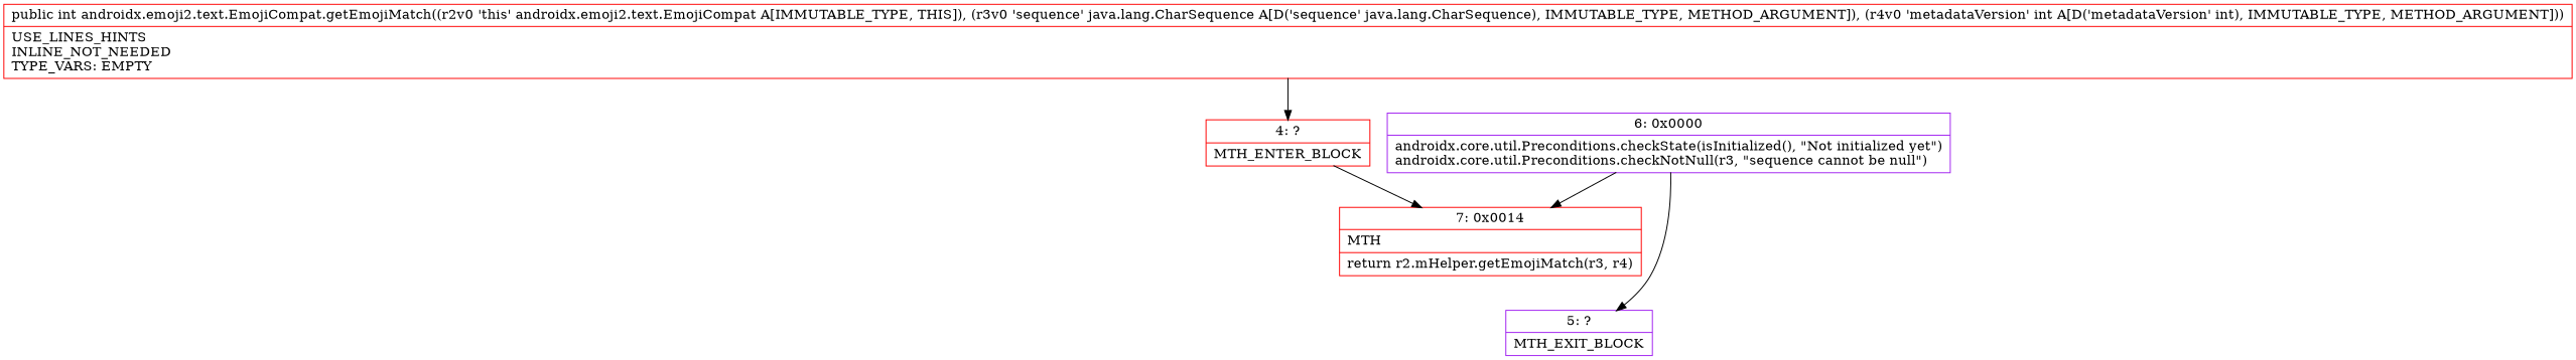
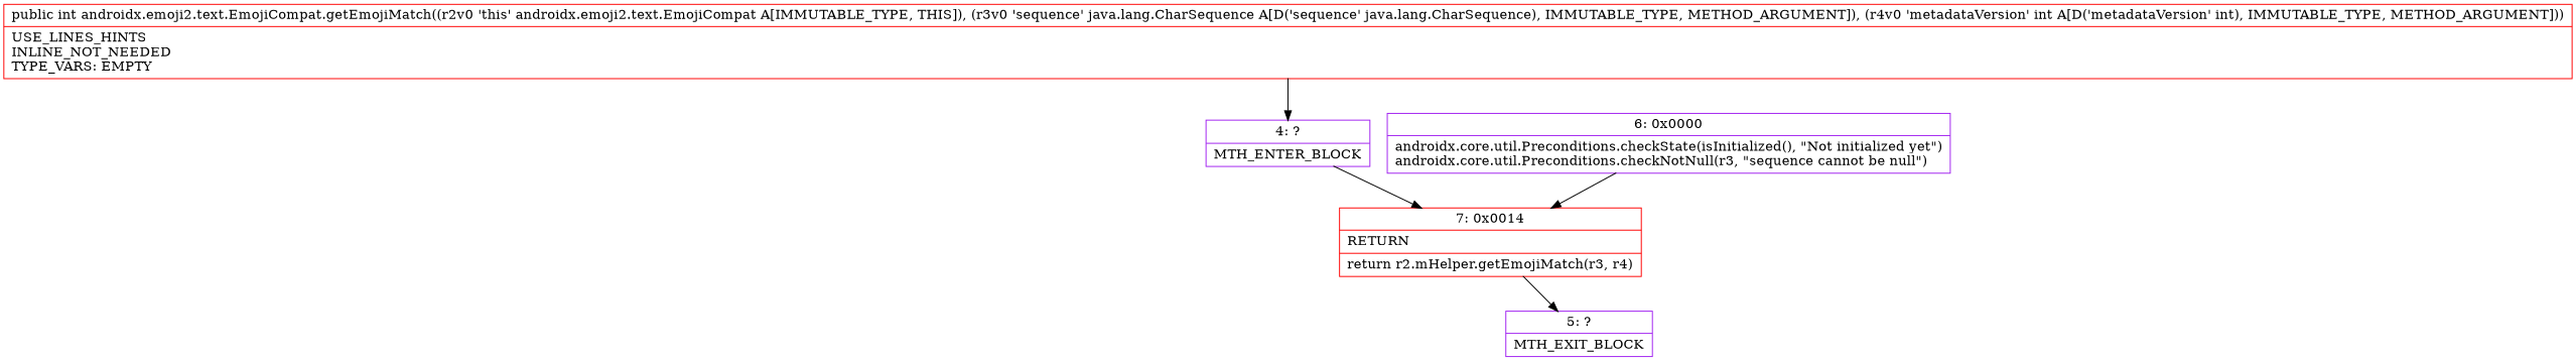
  digraph {
    node [color=red shape=record]
-   n1 [label="{4\:\ ?|MTH_ENTER_BLOCK\l}"]
-   n2 [label="{7\:\ 0x0014|MTH\l|return r2.mHelper.getEmojiMatch(r3, r4)\l}"]
+   n1 [color=purple label="{4\:\ ?|MTH_ENTER_BLOCK\l}"]
+   n2 [label="{7\:\ 0x0014|RETURN\l|return r2.mHelper.getEmojiMatch(r3, r4)\l}"]
    n3 [color=purple label="{6\:\ 0x0000|androidx.core.util.Preconditions.checkState(isInitialized(), \"Not initialized yet\")\landroidx.core.util.Preconditions.checkNotNull(r3, \"sequence cannot be null\")\l}"]
    n4 [color=purple label="{5\:\ ?|MTH_EXIT_BLOCK\l}"]
    n5 [label="{public int androidx.emoji2.text.EmojiCompat.getEmojiMatch((r2v0 'this' androidx.emoji2.text.EmojiCompat A[IMMUTABLE_TYPE, THIS]), (r3v0 'sequence' java.lang.CharSequence A[D('sequence' java.lang.CharSequence), IMMUTABLE_TYPE, METHOD_ARGUMENT]), (r4v0 'metadataVersion' int A[D('metadataVersion' int), IMMUTABLE_TYPE, METHOD_ARGUMENT]))  | USE_LINES_HINTS\lINLINE_NOT_NEEDED\lTYPE_VARS: EMPTY\l}"]
    n1 -> n2
-   n3 -> n4
+   n2 -> n4
    n3 -> n2
    n5 -> n1
  }
